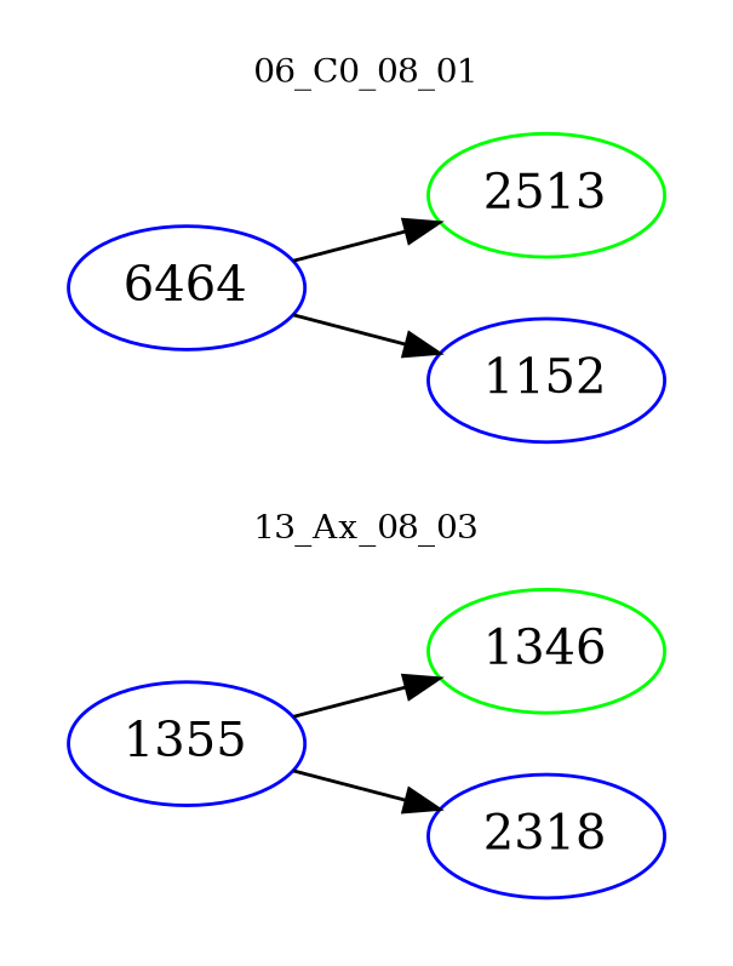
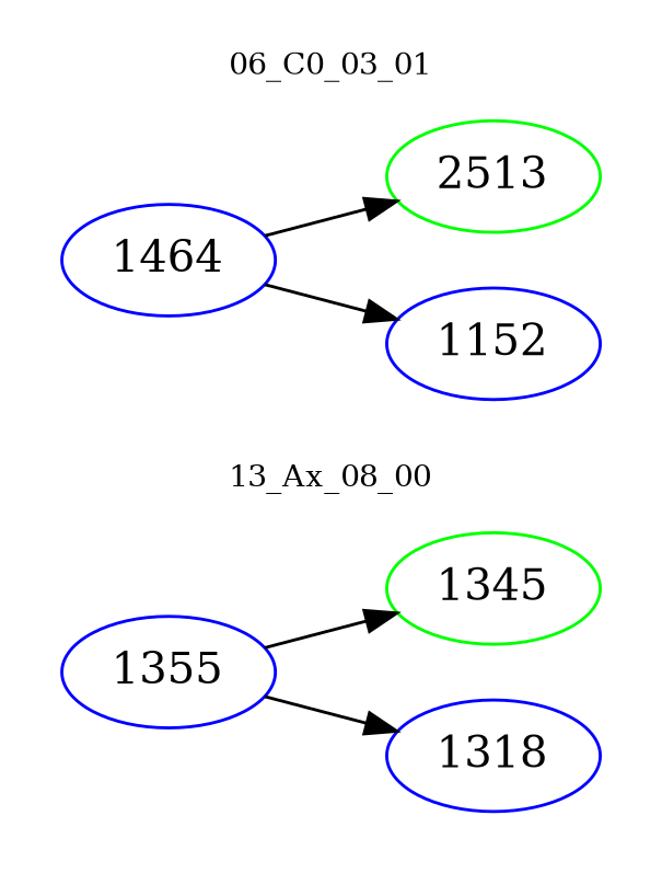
  digraph {
    rankdir=LR
    node [color=blue]
    edge [color=black]
    n1 [label=1355]
-   n2 [label=2318]
-   n3 [color=green label=1346]
-   n4 [label=6464]
+   n2 [label=1318]
+   n3 [color=green label=1345]
+   n4 [label=1464]
    n5 [label=1152]
    n6 [color=green label=2513]
    subgraph cluster_1 {
      color=white
      fontsize=10
-     label="13_Ax_08_03"
+     label="13_Ax_08_00"
      n1
      n2
      n3
    }
    subgraph cluster_2 {
      color=white
      fontsize=10
-     label="06_C0_08_01"
+     label="06_C0_03_01"
      n4
      n5
      n6
    }
    n1 -> n2
    n1 -> n3
    n4 -> n5
    n4 -> n6
  }
